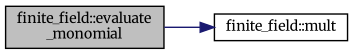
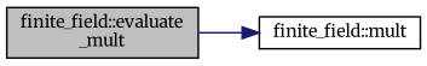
  digraph {
    rankdir=LR
    fontname=Merriweather
    node [color=black fontname=Merriweather fontsize=10 shape=record style=filled]
-   n1 [fillcolor=grey75 fontcolor=black height=0.2 label="finite_field::evaluate\l_monomial" width=0.4]
+   n1 [fillcolor=grey75 fontcolor=black height=0.2 label="finite_field::evaluate\l_mult" width=0.4]
    n2 [fillcolor=white height=0.2 label="finite_field::mult" width=0.4]
    n1 -> n2 [color=midnightblue fontname=Merriweather fontsize=10 labelfontname=Helvetica labelfontsize=10 style=solid]
  }
